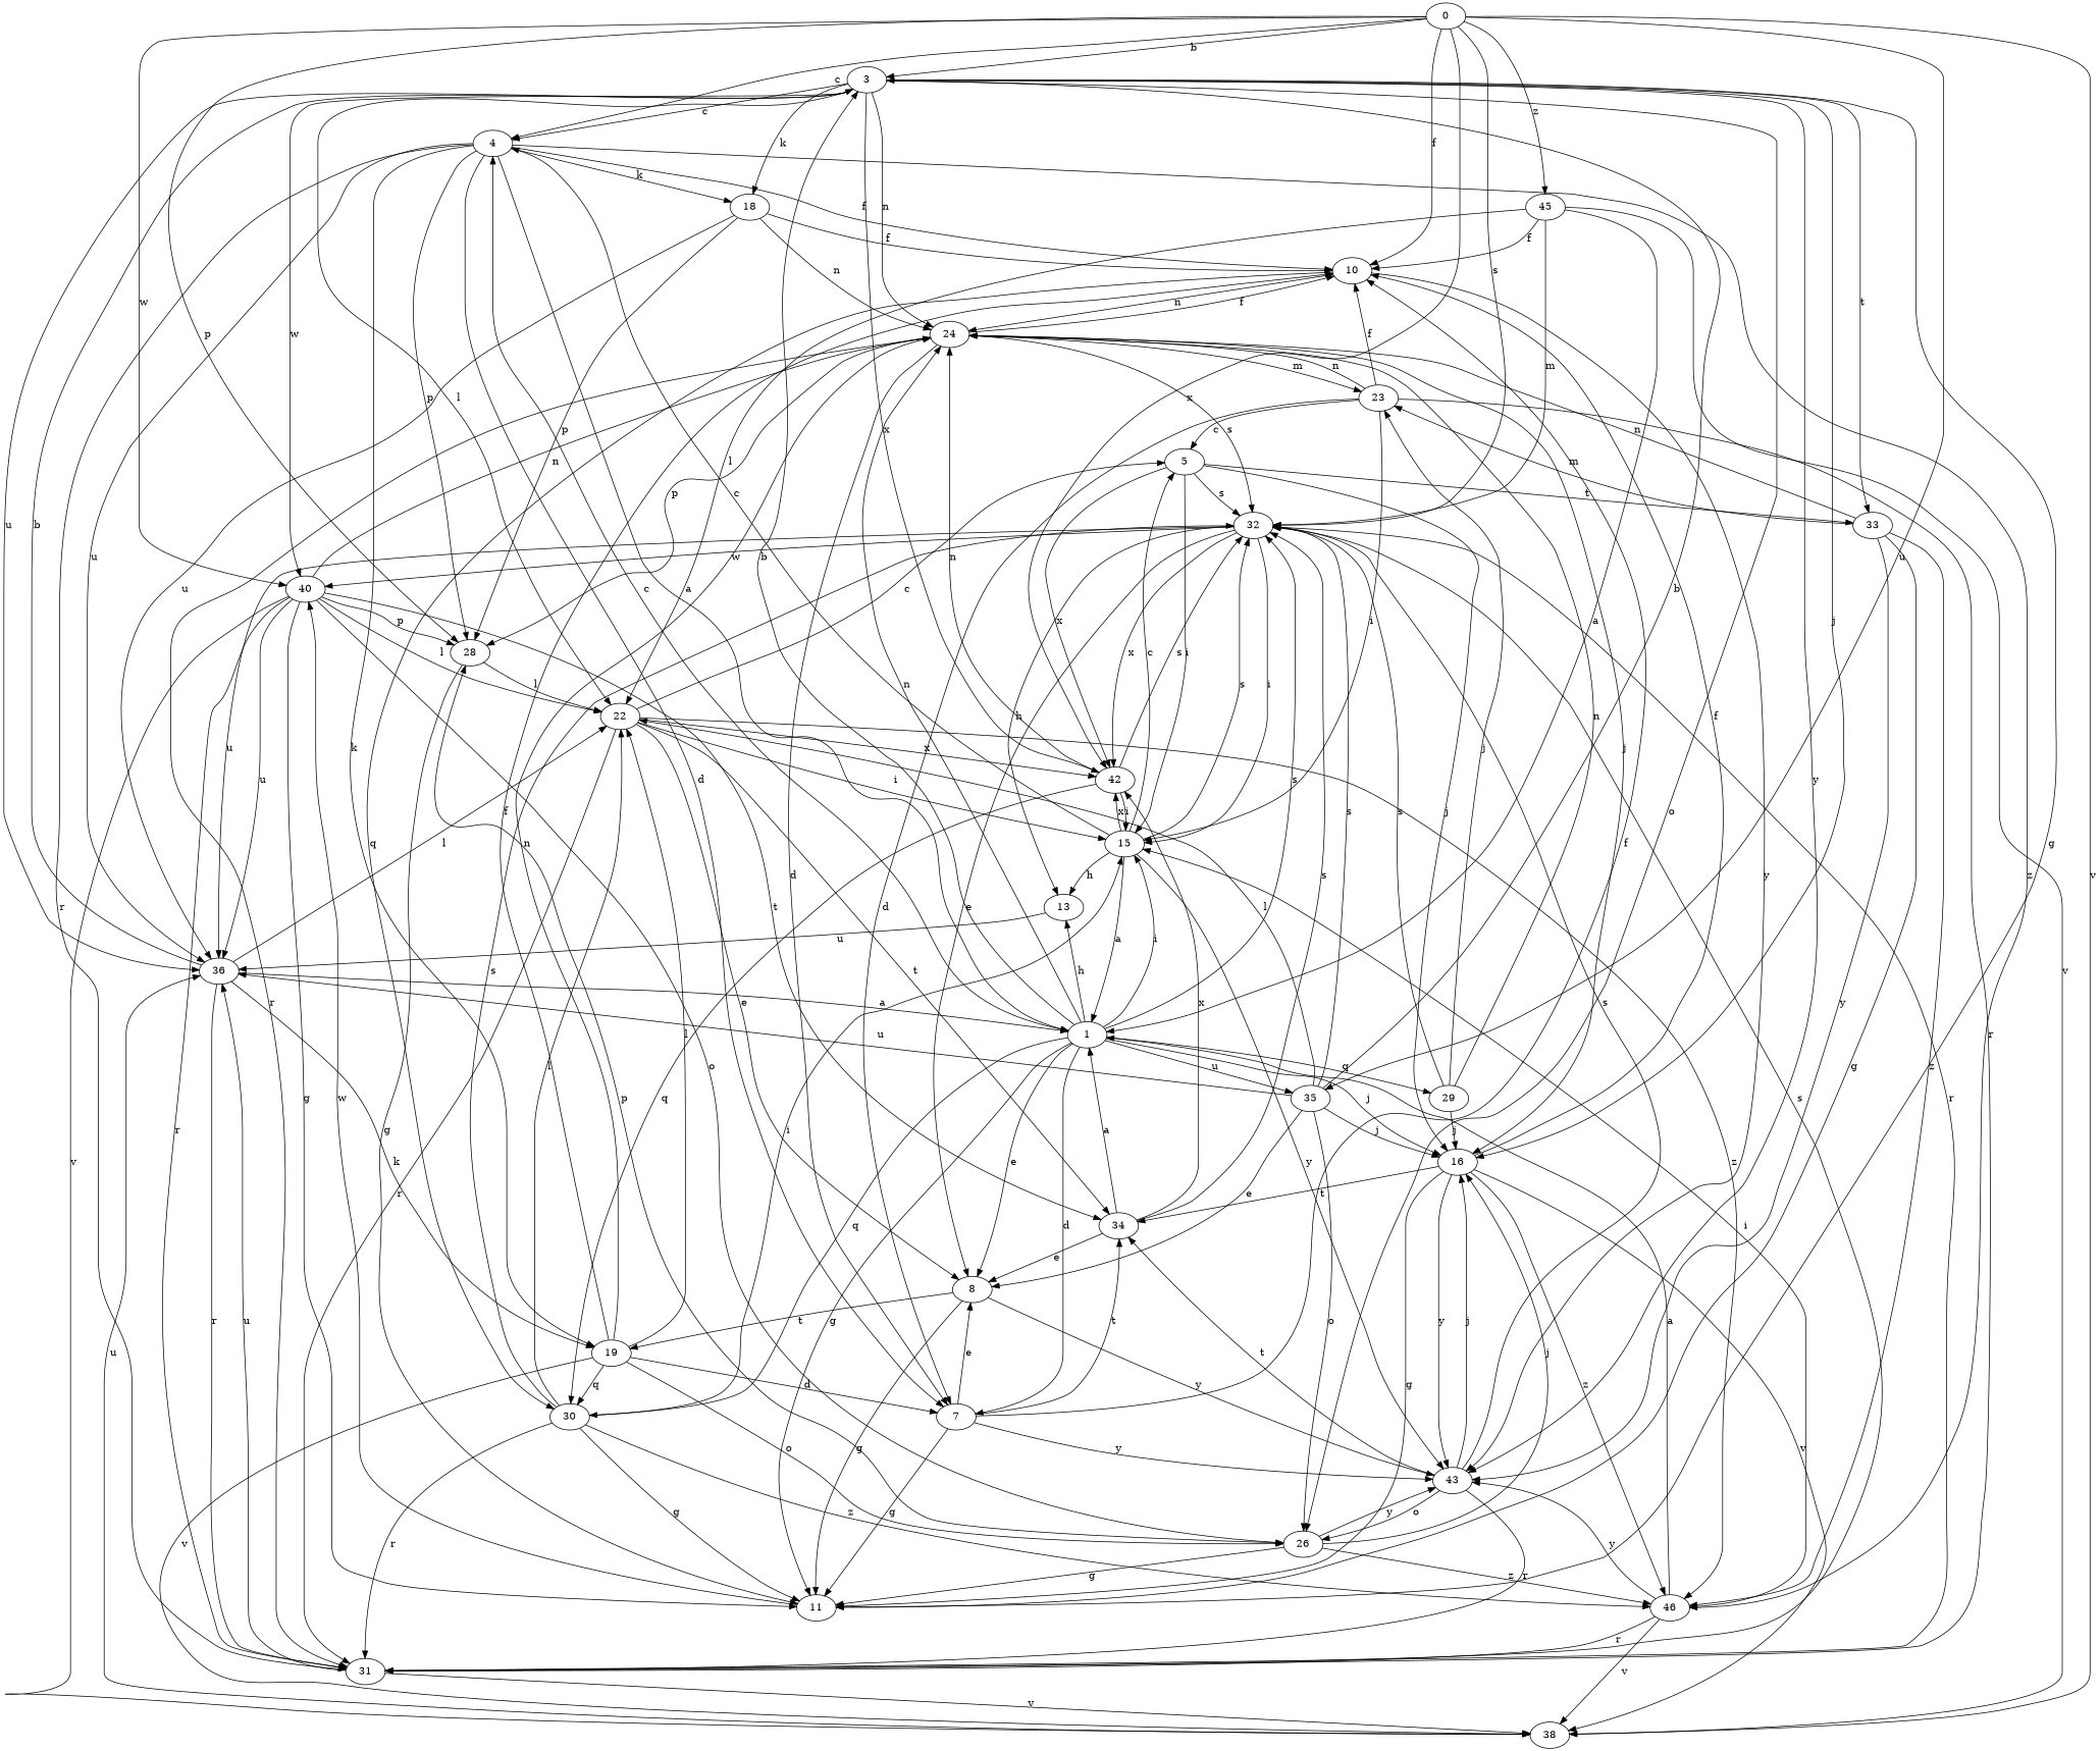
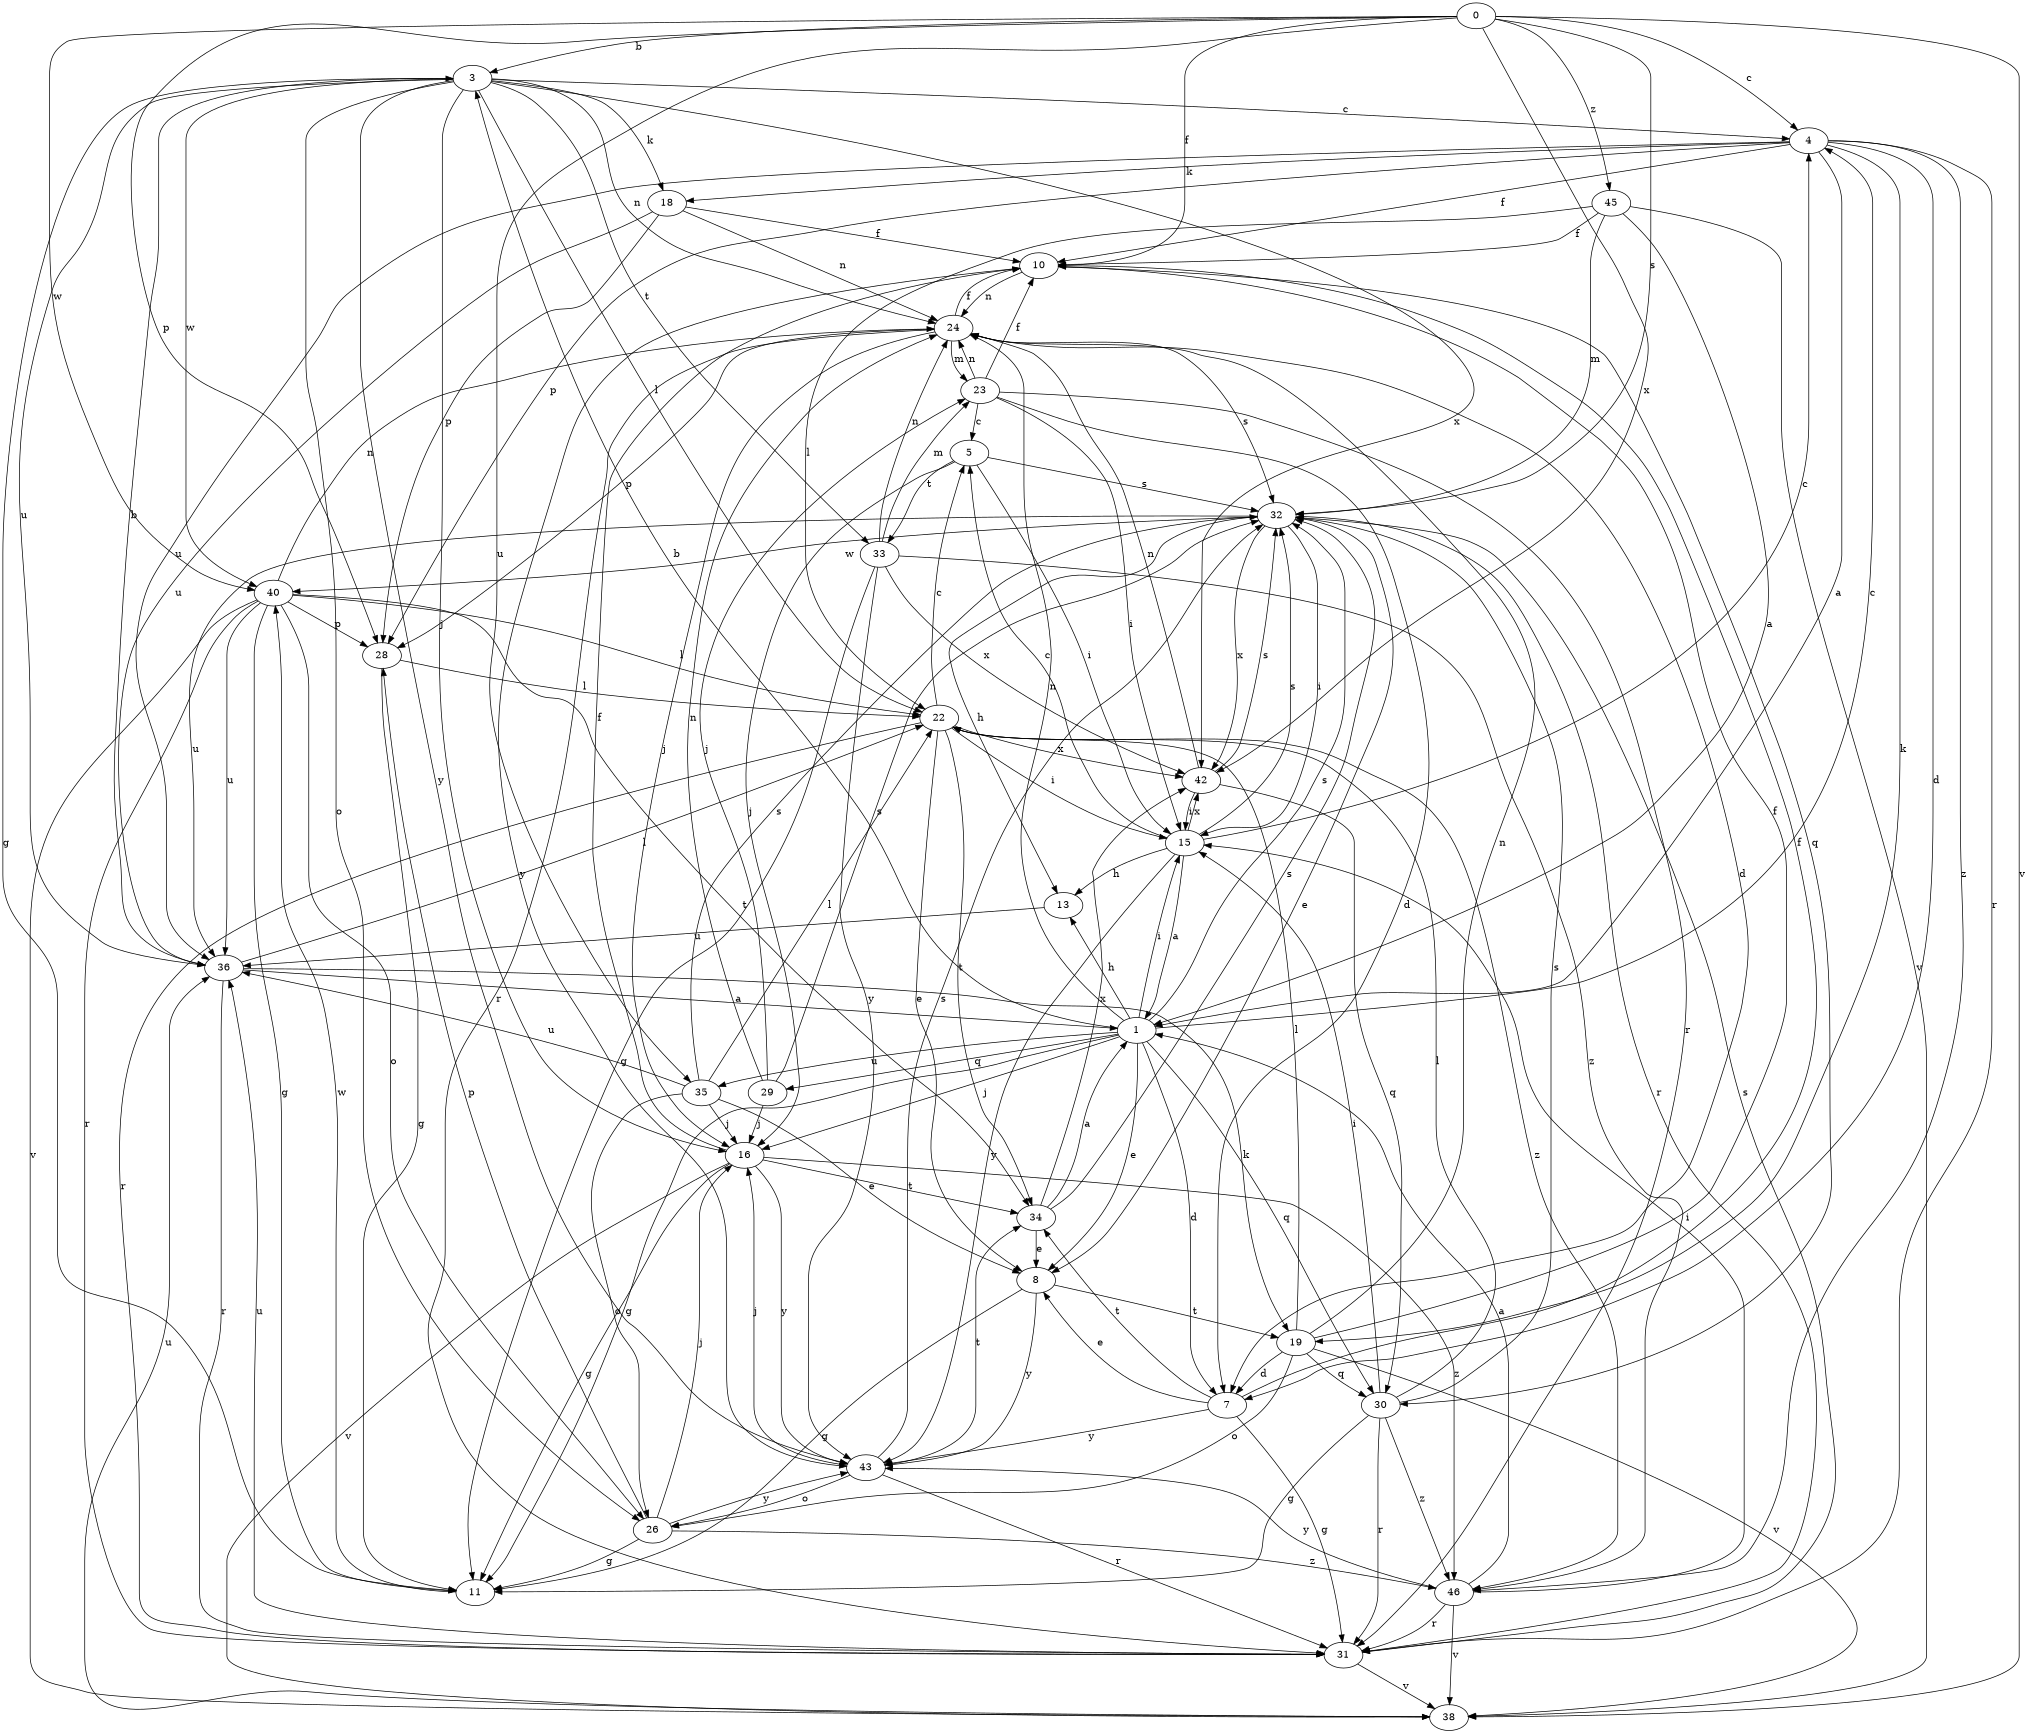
  strict digraph {
    0
    3
    4
    10
    28
    32
    35
    38
    40
    42
    45
    11
    16
    24
    18
    22
    26
    33
    36
    43
    1
    7
    19
    31
    46
    30
    8
    13
    15
    34
    29
    5
    23
    0 -> 3 [label=b]
    0 -> 4 [label=c]
    0 -> 10 [label=f]
    0 -> 28 [label=p]
    0 -> 32 [label=s]
    0 -> 35 [label=u]
    0 -> 38 [label=v]
    0 -> 40 [label=w]
    0 -> 42 [label=x]
    0 -> 45 [label=z]
    3 -> 4 [label=c]
    3 -> 40 [label=w]
    3 -> 42 [label=x]
    3 -> 11 [label=g]
    3 -> 16 [label=j]
    3 -> 24 [label=n]
    3 -> 18 [label=k]
    3 -> 22 [label=l]
    3 -> 26 [label=o]
    3 -> 33 [label=t]
    3 -> 36 [label=u]
    3 -> 43 [label=y]
    4 -> 10 [label=f]
    4 -> 28 [label=p]
    4 -> 18 [label=k]
    4 -> 36 [label=u]
    4 -> 1 [label=a]
    4 -> 7 [label=d]
    4 -> 19 [label=k]
    4 -> 31 [label=r]
    4 -> 46 [label=z]
    10 -> 24 [label=n]
    10 -> 43 [label=y]
    10 -> 30 [label=q]
    28 -> 11 [label=g]
    28 -> 22 [label=l]
    32 -> 40 [label=w]
    32 -> 42 [label=x]
    32 -> 36 [label=u]
    32 -> 31 [label=r]
    32 -> 8 [label=e]
    32 -> 13 [label=h]
    32 -> 15 [label=i]
-   35 -> 3 [label=b]
    35 -> 32 [label=s]
    35 -> 16 [label=j]
    35 -> 22 [label=l]
    35 -> 26 [label=o]
    35 -> 36 [label=u]
    35 -> 8 [label=e]
    38 -> 36 [label=u]
    40 -> 28 [label=p]
    40 -> 38 [label=v]
    40 -> 11 [label=g]
    40 -> 24 [label=n]
    40 -> 22 [label=l]
    40 -> 26 [label=o]
    40 -> 36 [label=u]
    40 -> 31 [label=r]
    40 -> 34 [label=t]
    42 -> 32 [label=s]
    42 -> 24 [label=n]
    42 -> 30 [label=q]
    42 -> 15 [label=i]
    45 -> 10 [label=f]
    45 -> 32 [label=m]
    45 -> 38 [label=v]
    45 -> 22 [label=l]
    45 -> 1 [label=a]
    11 -> 40 [label=w]
    16 -> 10 [label=f]
    16 -> 38 [label=v]
    16 -> 11 [label=g]
    16 -> 43 [label=y]
    16 -> 46 [label=z]
    16 -> 34 [label=t]
    24 -> 10 [label=f]
    24 -> 28 [label=p]
    24 -> 32 [label=s]
    24 -> 16 [label=j]
    24 -> 7 [label=d]
    24 -> 31 [label=r]
    24 -> 23 [label=m]
    18 -> 10 [label=f]
    18 -> 28 [label=p]
    18 -> 24 [label=n]
    18 -> 36 [label=u]
    22 -> 42 [label=x]
    22 -> 31 [label=r]
    22 -> 46 [label=z]
    22 -> 8 [label=e]
    22 -> 15 [label=i]
    22 -> 34 [label=t]
    22 -> 5 [label=c]
    26 -> 28 [label=p]
    26 -> 11 [label=g]
    26 -> 16 [label=j]
    26 -> 43 [label=y]
    26 -> 46 [label=z]
-   5 -> 42 [label=x]
+   33 -> 42 [label=x]
    33 -> 11 [label=g]
    33 -> 24 [label=n]
    33 -> 43 [label=y]
    33 -> 46 [label=z]
    33 -> 23 [label=m]
    36 -> 3 [label=b]
    36 -> 22 [label=l]
    36 -> 1 [label=a]
    36 -> 19 [label=k]
    36 -> 31 [label=r]
    43 -> 32 [label=s]
    43 -> 16 [label=j]
    43 -> 26 [label=o]
    43 -> 31 [label=r]
    43 -> 34 [label=t]
    1 -> 3 [label=b]
    1 -> 4 [label=c]
    1 -> 32 [label=s]
    1 -> 35 [label=u]
    1 -> 11 [label=g]
    1 -> 16 [label=j]
    1 -> 24 [label=n]
    1 -> 7 [label=d]
    1 -> 30 [label=q]
    1 -> 8 [label=e]
    1 -> 13 [label=h]
    1 -> 15 [label=i]
    1 -> 29 [label=q]
    7 -> 10 [label=f]
-   7 -> 11 [label=g]
+   7 -> 31 [label=g]
    7 -> 43 [label=y]
    7 -> 8 [label=e]
    7 -> 34 [label=t]
    19 -> 10 [label=f]
    19 -> 38 [label=v]
    19 -> 24 [label=n]
    19 -> 22 [label=l]
    19 -> 26 [label=o]
    19 -> 7 [label=d]
    19 -> 30 [label=q]
    31 -> 32 [label=s]
    31 -> 38 [label=v]
    31 -> 36 [label=u]
    46 -> 38 [label=v]
    46 -> 43 [label=y]
    46 -> 1 [label=a]
    46 -> 31 [label=r]
    46 -> 15 [label=i]
    30 -> 32 [label=s]
    30 -> 11 [label=g]
    30 -> 22 [label=l]
    30 -> 31 [label=r]
    30 -> 46 [label=z]
    30 -> 15 [label=i]
    8 -> 11 [label=g]
    8 -> 43 [label=y]
    8 -> 19 [label=t]
    13 -> 36 [label=u]
    15 -> 4 [label=c]
    15 -> 32 [label=s]
    15 -> 42 [label=x]
    15 -> 43 [label=y]
    15 -> 1 [label=a]
    15 -> 13 [label=h]
    15 -> 5 [label=c]
    34 -> 32 [label=s]
    34 -> 42 [label=x]
    34 -> 1 [label=a]
    34 -> 8 [label=e]
    29 -> 32 [label=s]
    29 -> 16 [label=j]
    29 -> 24 [label=n]
    29 -> 23 [label=j]
    5 -> 32 [label=s]
    5 -> 16 [label=j]
    5 -> 33 [label=t]
    5 -> 15 [label=i]
    23 -> 10 [label=f]
    23 -> 24 [label=n]
    23 -> 7 [label=d]
    23 -> 31 [label=r]
    23 -> 15 [label=i]
    23 -> 5 [label=c]
  }
